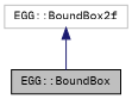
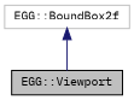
  digraph {
    fontname="IBM Plex Mono"
    node [fontname="IBM Plex Mono" fontsize=10 shape=record style=filled]
-   n1 [color=black fillcolor=grey75 fontcolor=black height=0.2 label="EGG::BoundBox" width=0.4]
+   n1 [color=black fillcolor=grey75 fontcolor=black height=0.2 label="EGG::Viewport" width=0.4]
    n2 [color=grey75 fillcolor=white height=0.2 label="EGG::BoundBox2f" width=0.4]
    n2 -> n1 [color=midnightblue dir=back fontname="IBM Plex Mono" fontsize=10 labelfontname=FreeMono labelfontsize=10 style=solid]
  }
